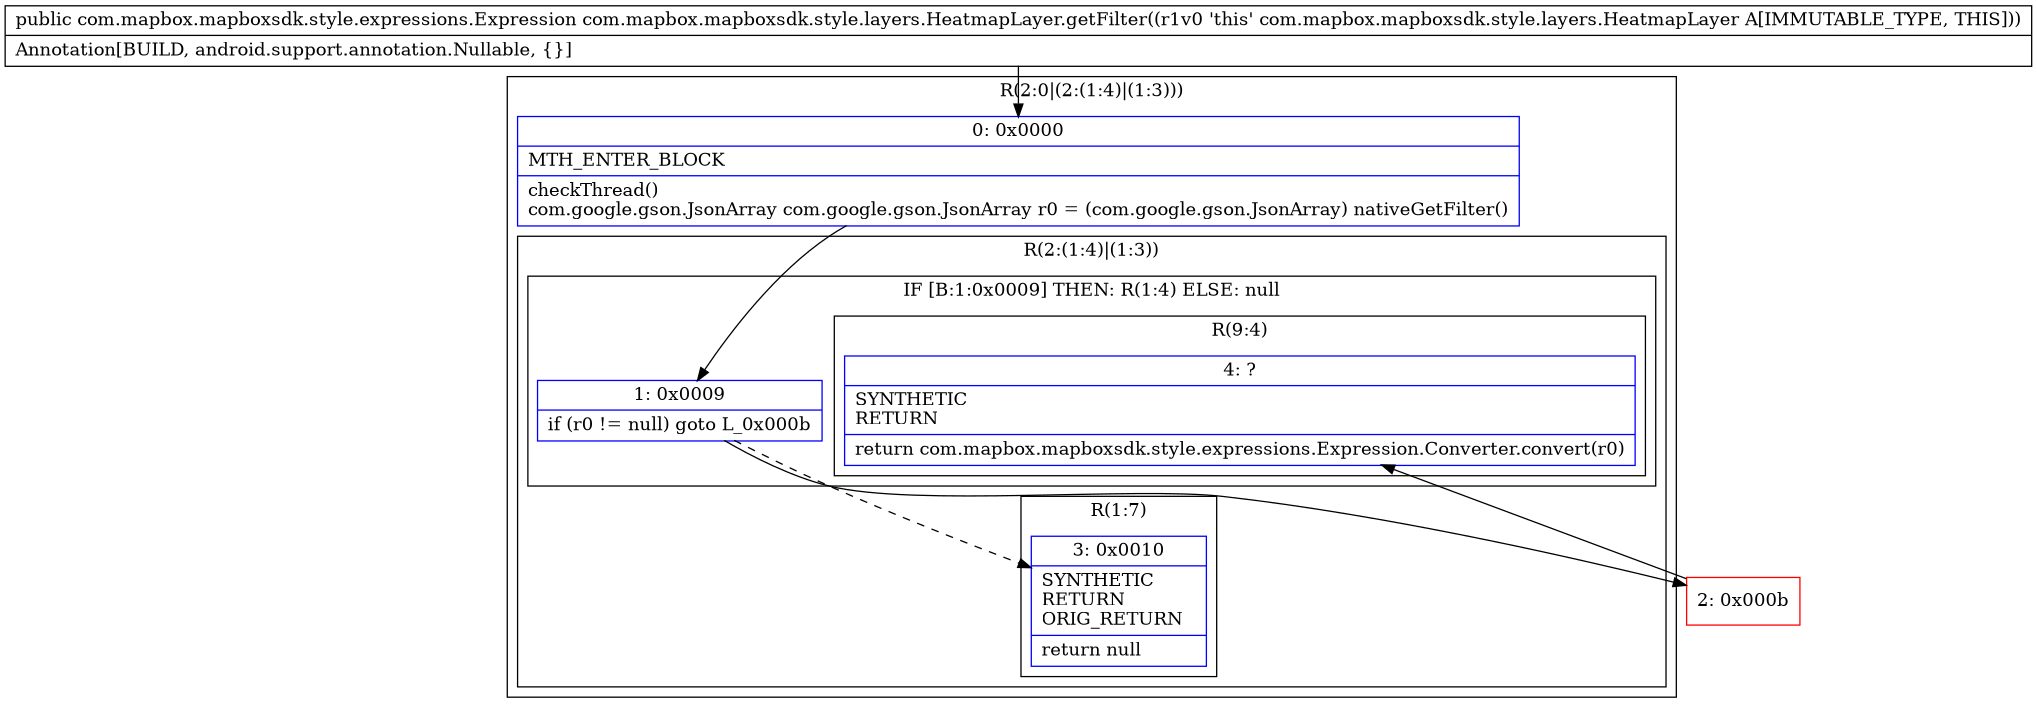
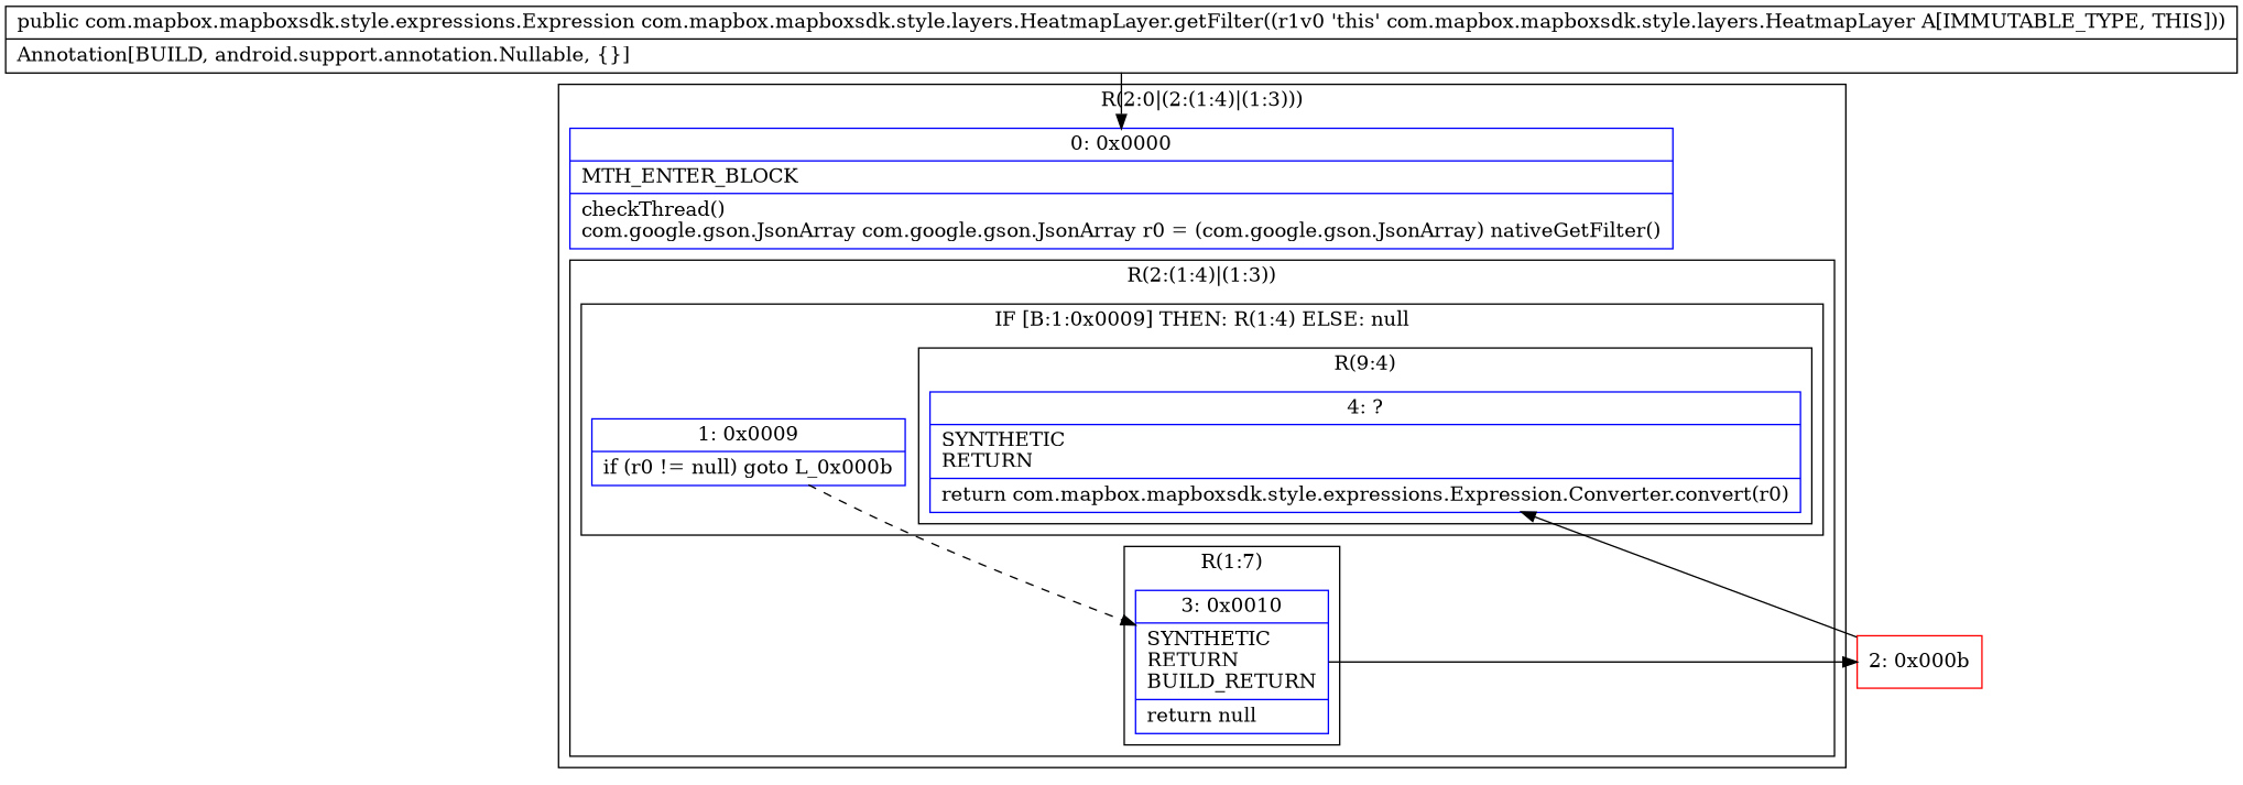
  digraph {
    node [color=blue shape=record]
    n1 [label="{4\:\ ?|SYNTHETIC\lRETURN\l|return com.mapbox.mapboxsdk.style.expressions.Expression.Converter.convert(r0)\l}"]
    n2 [label="{1\:\ 0x0009|if (r0 != null) goto L_0x000b\l}"]
-   n3 [label="{3\:\ 0x0010|SYNTHETIC\lRETURN\lORIG_RETURN\l|return null\l}"]
+   n3 [label="{3\:\ 0x0010|SYNTHETIC\lRETURN\lBUILD_RETURN\l|return null\l}"]
    n4 [label="{0\:\ 0x0000|MTH_ENTER_BLOCK\l|checkThread()\lcom.google.gson.JsonArray com.google.gson.JsonArray r0 = (com.google.gson.JsonArray) nativeGetFilter()\l}"]
    n5 [color=red label="{2\:\ 0x000b}"]
    n6 [label="{public com.mapbox.mapboxsdk.style.expressions.Expression com.mapbox.mapboxsdk.style.layers.HeatmapLayer.getFilter((r1v0 'this' com.mapbox.mapboxsdk.style.layers.HeatmapLayer A[IMMUTABLE_TYPE, THIS]))  | Annotation[BUILD, android.support.annotation.Nullable, \{\}]\l}" color=""]
    subgraph cluster_1 {
      label="R(2:0|(2:(1:4)|(1:3)))"
      n4
      subgraph cluster_2 {
        label="R(2:(1:4)|(1:3))"
        subgraph cluster_3 {
          label="IF [B:1:0x0009] THEN: R(1:4) ELSE: null"
          n2
          subgraph cluster_4 {
            label="R(9:4)"
            n1
          }
        }
        subgraph cluster_5 {
          label="R(1:7)"
          n3
        }
      }
    }
    n2 -> n3 [style=dashed]
-   n2 -> n5
-   n4 -> n2
+   n3 -> n5
    n5 -> n1
    n6 -> n4
  }
